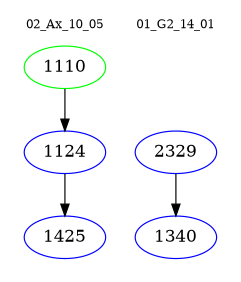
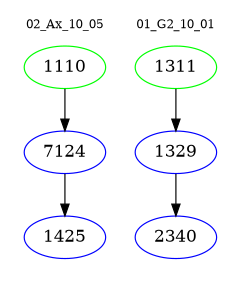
  digraph {
    node [color=blue]
    edge [color=black]
    n1 [color=green label=1110]
-   n2 [label=1124]
+   n2 [label=7124]
    n3 [label=1425]
-   n5 [label=2329]
-   n6 [label=1340]
+   n4 [color=green label=1311]
+   n5 [label=1329]
+   n6 [label=2340]
    subgraph cluster_1 {
      color=white
      fontsize=10
      label="02_Ax_10_05"
      n1
      n2
      n3
    }
    subgraph cluster_2 {
      color=white
      fontsize=10
-     label="01_G2_14_01"
+     label="01_G2_10_01"
+     n4
      n5
      n6
    }
    n1 -> n2
    n2 -> n3
+   n4 -> n5
    n5 -> n6
  }
